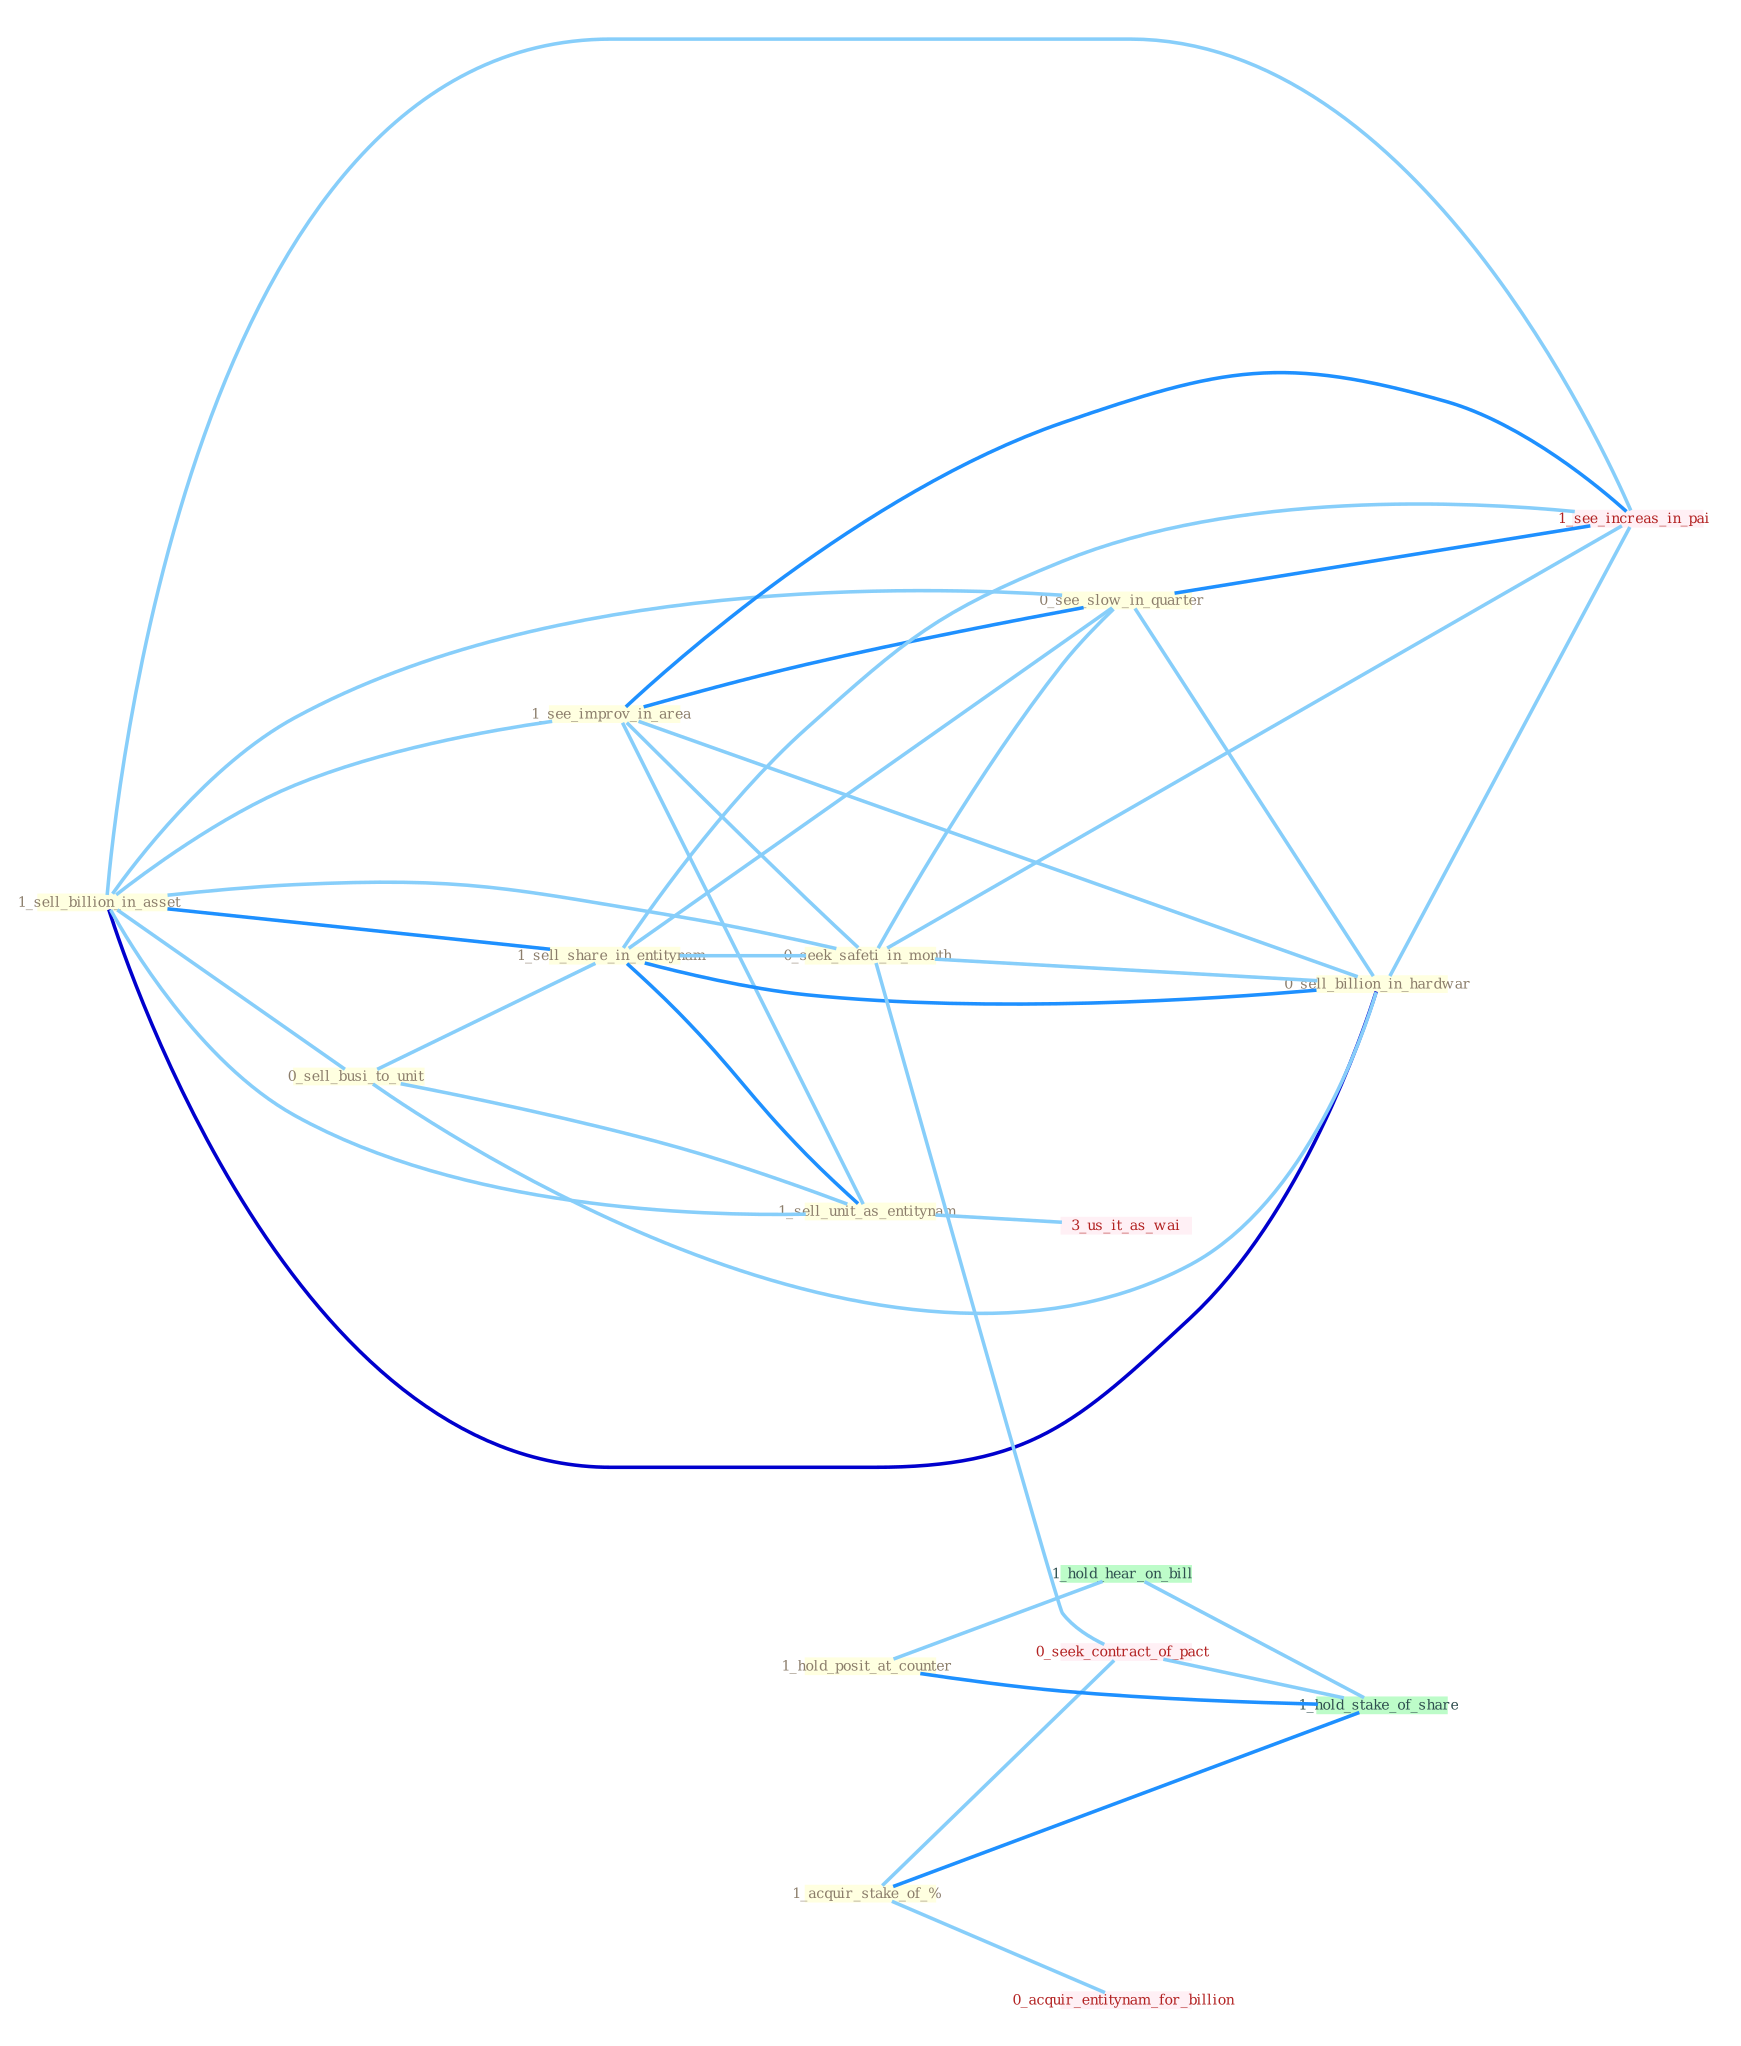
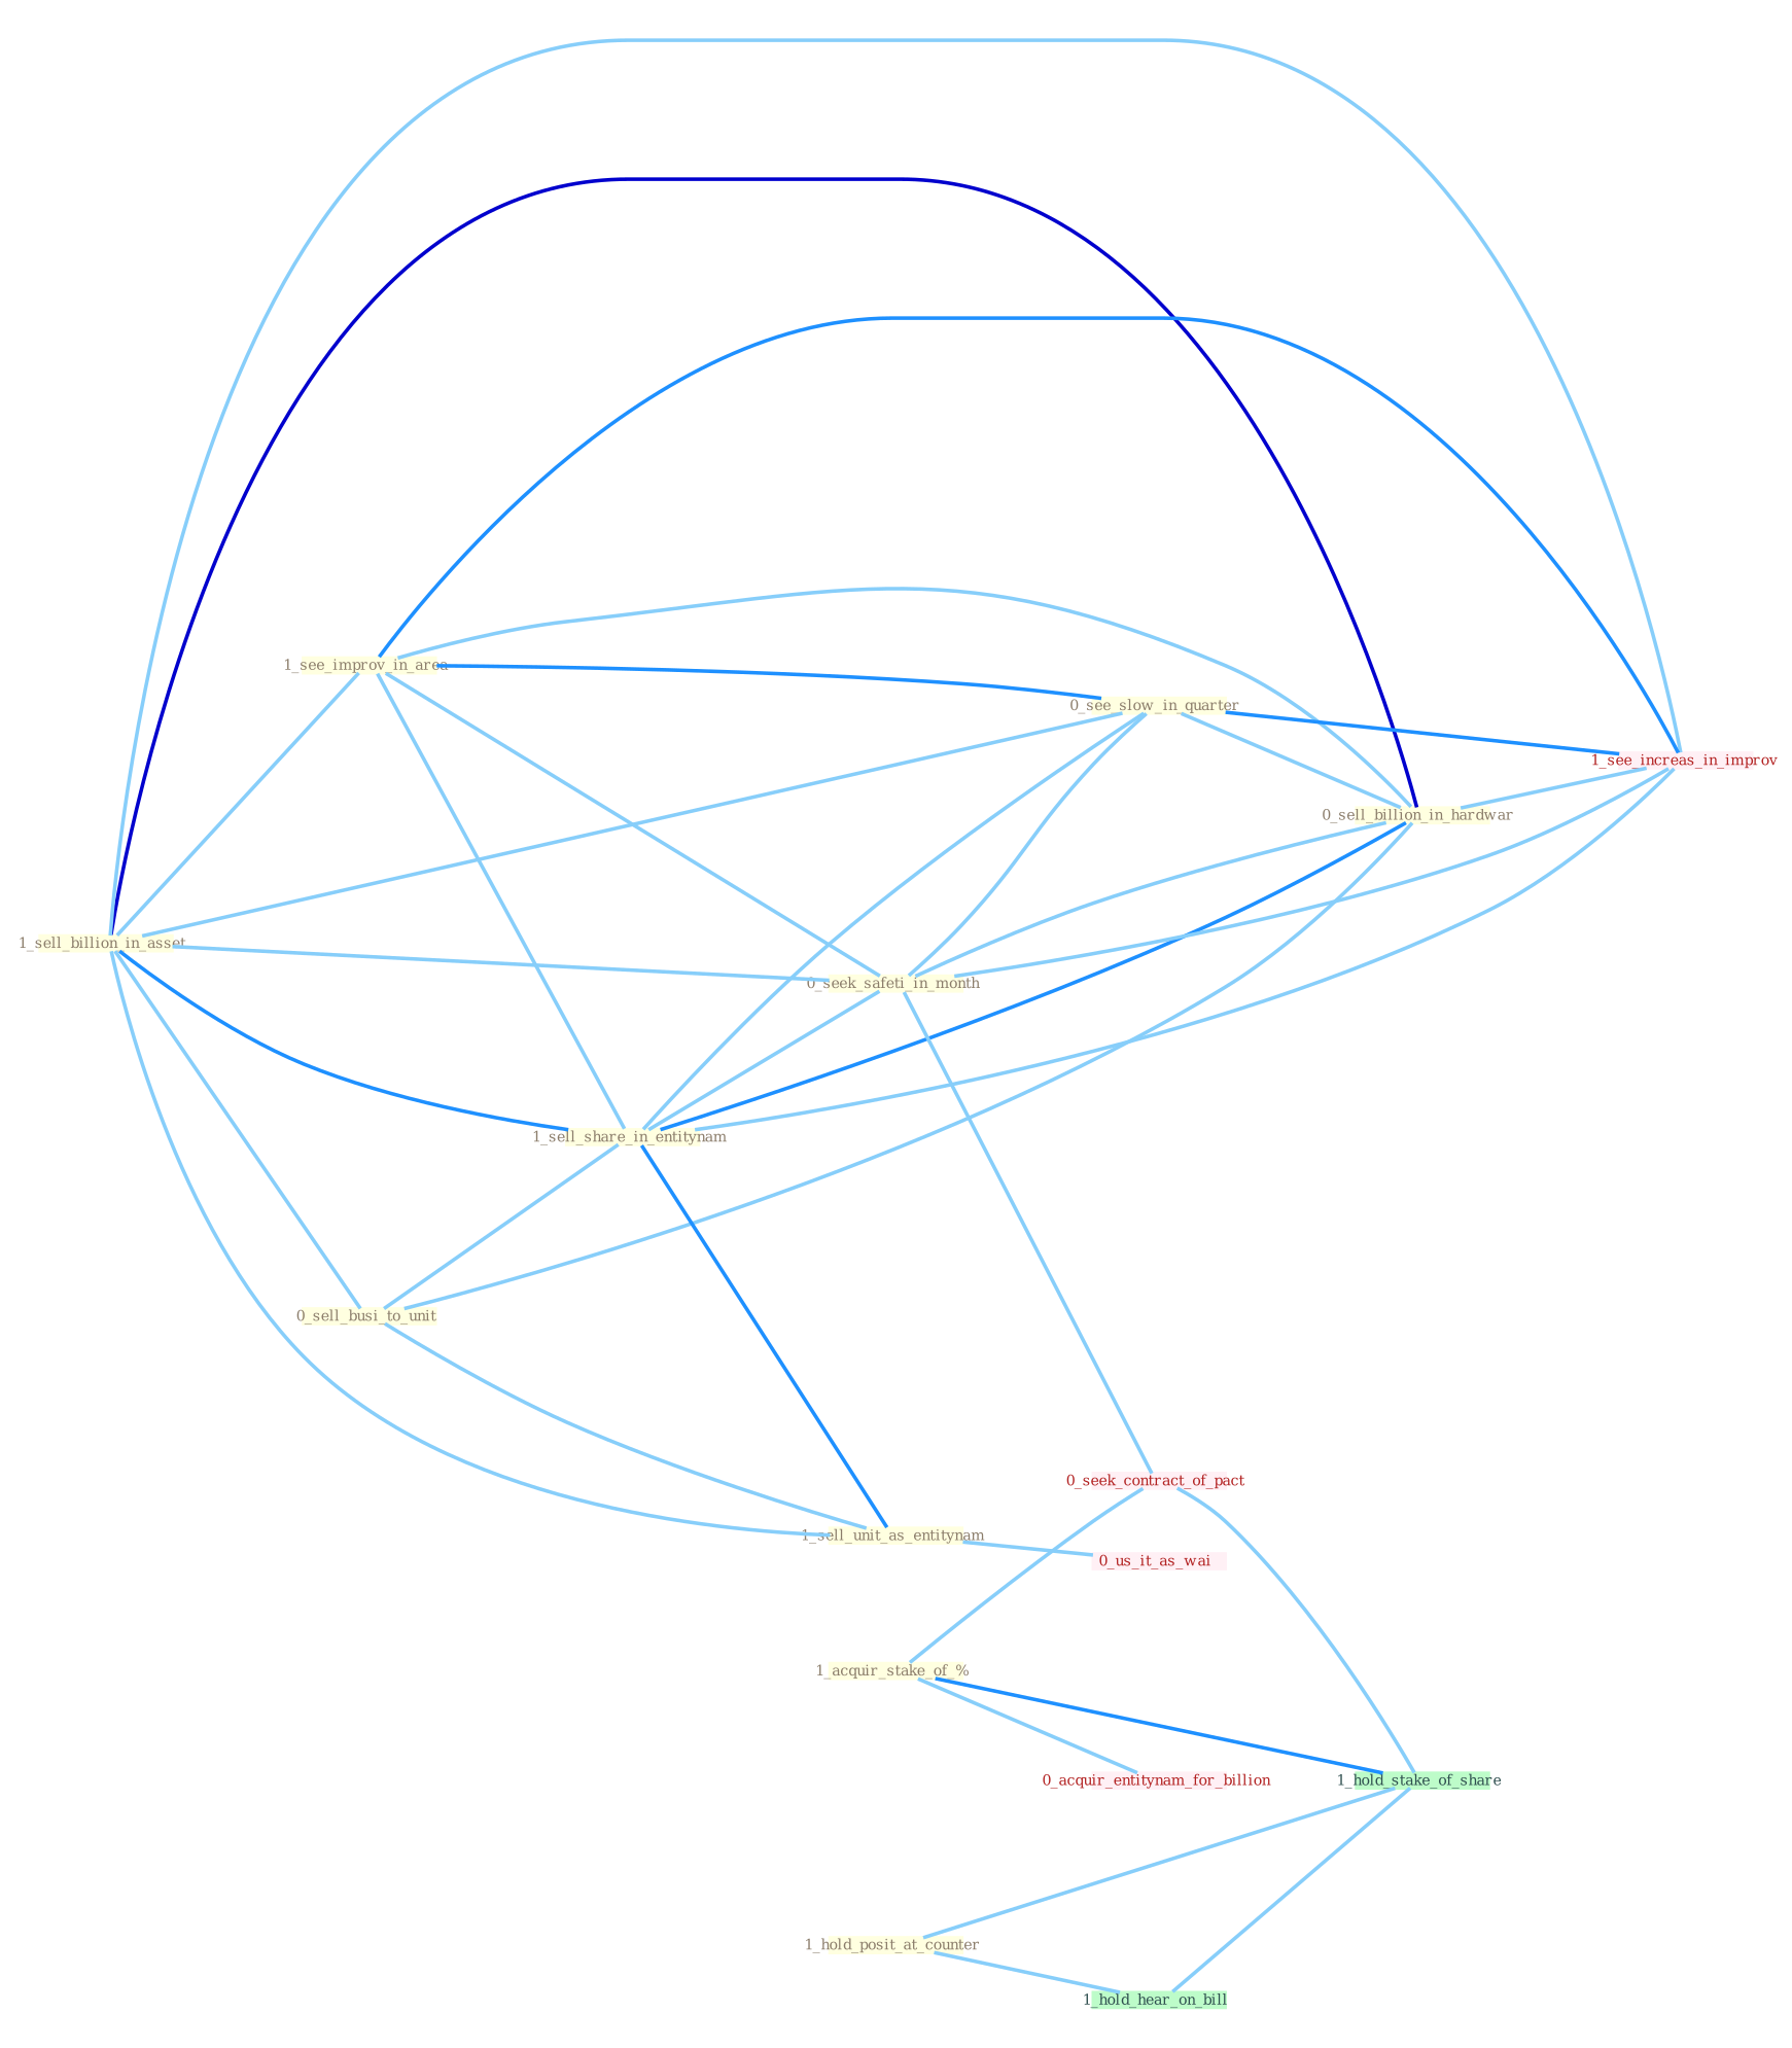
  graph {
    rankdir=LR
    node [color="#ffffe0" fixedsize=true fontcolor="#8b7d6b" fontsize=4 shape=polygon style=filled]
    edge [color="#87cefa" w=1]
    "1_sell_billion_in_asset " [height=.06 width=.5]
    "1_see_improv_in_area " [height=.06 width=.5]
    "0_sell_busi_to_unit " [height=.06 width=.5]
    "1_sell_share_in_entitynam " [height=.06 width=.5]
    "1_acquir_stake_of_% " [height=.06 width=.5]
    "0_seek_safeti_in_month " [height=.06 width=.5]
    "0_see_slow_in_quarter " [height=.06 width=.5]
    "0_sell_billion_in_hardwar " [height=.06 width=.5]
    "1_hold_posit_at_counter " [height=.06 width=.5]
    "1_sell_unit_as_entitynam " [height=.06 width=.5]
    "0_seek_contract_of_pact " [color="#fff0f5" fontcolor="#b22222" height=.06 width=.5]
-   "0_us_it_as_wai " [color="#fff0f5" fontcolor="#b22222" height=.06 width=.5 label="3_us_it_as_wai"]
+   "0_us_it_as_wai " [color="#fff0f5" fontcolor="#b22222" height=.06 width=.5]
    "0_acquir_entitynam_for_billion " [color="#fff0f5" fontcolor="#b22222" height=.06 width=.5]
-   "1_see_increas_in_pai " [color="#fff0f5" fontcolor="#b22222" height=.06 width=.5]
+   "1_see_increas_in_pai " [color="#fff0f5" fontcolor="#b22222" height=.06 width=.5 label="1_see_increas_in_improv"]
    "1_hold_stake_of_share " [color="#BDFCC9" fontcolor="#2f4f4f" height=.06 width=.5]
    "1_hold_hear_on_bill " [color="#BDFCC9" fontcolor="#2f4f4f" height=.06 width=.5]
    subgraph sub_1 {
      "1_sell_billion_in_asset "
      "1_see_improv_in_area "
      "0_sell_busi_to_unit "
      "1_sell_share_in_entitynam "
      "1_acquir_stake_of_% "
      "0_seek_safeti_in_month "
      "0_see_slow_in_quarter "
      "0_sell_billion_in_hardwar "
      "1_hold_posit_at_counter "
      "1_sell_unit_as_entitynam "
    }
    subgraph sub_2 {
      "0_seek_contract_of_pact "
      "0_us_it_as_wai "
      "0_acquir_entitynam_for_billion "
      "1_see_increas_in_pai "
    }
    "1_sell_billion_in_asset " -- "1_see_improv_in_area "
    "1_sell_billion_in_asset " -- "0_sell_busi_to_unit "
    "1_sell_billion_in_asset " -- "1_sell_share_in_entitynam " [color="#1e90ff" w=2]
    "1_sell_billion_in_asset " -- "0_seek_safeti_in_month "
    "1_sell_billion_in_asset " -- "0_see_slow_in_quarter "
    "1_sell_billion_in_asset " -- "0_sell_billion_in_hardwar " [color="#0000cd" w=3]
    "1_sell_billion_in_asset " -- "1_sell_unit_as_entitynam "
    "1_sell_billion_in_asset " -- "1_see_increas_in_pai "
-   "1_see_improv_in_area " -- "1_sell_unit_as_entitynam "
+   "1_see_improv_in_area " -- "1_sell_share_in_entitynam "
    "1_see_improv_in_area " -- "0_seek_safeti_in_month "
    "1_see_improv_in_area " -- "0_see_slow_in_quarter " [color="#1e90ff" w=2]
    "1_see_improv_in_area " -- "0_sell_billion_in_hardwar "
    "1_see_improv_in_area " -- "1_see_increas_in_pai " [color="#1e90ff" w=2]
    "0_sell_busi_to_unit " -- "1_sell_share_in_entitynam "
    "0_sell_busi_to_unit " -- "0_sell_billion_in_hardwar "
    "0_sell_busi_to_unit " -- "1_sell_unit_as_entitynam "
    "1_sell_share_in_entitynam " -- "0_seek_safeti_in_month "
    "1_sell_share_in_entitynam " -- "0_see_slow_in_quarter "
    "1_sell_share_in_entitynam " -- "0_sell_billion_in_hardwar " [color="#1e90ff" w=2]
    "1_sell_share_in_entitynam " -- "1_sell_unit_as_entitynam " [color="#1e90ff" w=2]
    "1_sell_share_in_entitynam " -- "1_see_increas_in_pai "
    "1_acquir_stake_of_% " -- "0_seek_contract_of_pact "
    "1_acquir_stake_of_% " -- "0_acquir_entitynam_for_billion "
    "1_acquir_stake_of_% " -- "1_hold_stake_of_share " [color="#1e90ff" w=2]
    "0_seek_safeti_in_month " -- "0_see_slow_in_quarter "
    "0_seek_safeti_in_month " -- "0_sell_billion_in_hardwar "
    "0_seek_safeti_in_month " -- "0_seek_contract_of_pact "
    "0_seek_safeti_in_month " -- "1_see_increas_in_pai "
    "0_see_slow_in_quarter " -- "0_sell_billion_in_hardwar "
    "0_see_slow_in_quarter " -- "1_see_increas_in_pai " [color="#1e90ff" w=2]
    "0_sell_billion_in_hardwar " -- "1_see_increas_in_pai "
-   "1_hold_posit_at_counter " -- "1_hold_stake_of_share " [color="#1e90ff"]
+   "1_hold_posit_at_counter " -- "1_hold_stake_of_share "
    "1_hold_posit_at_counter " -- "1_hold_hear_on_bill "
    "1_sell_unit_as_entitynam " -- "0_us_it_as_wai "
    "0_seek_contract_of_pact " -- "1_hold_stake_of_share "
    "1_hold_hear_on_bill " -- "1_hold_stake_of_share "
  }
